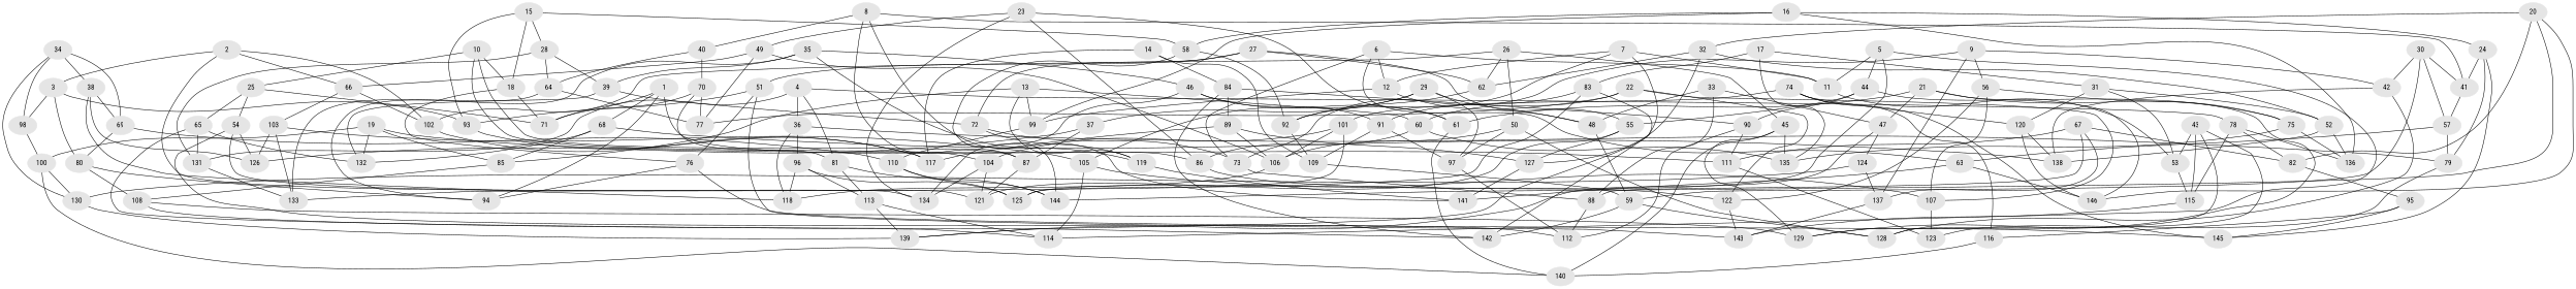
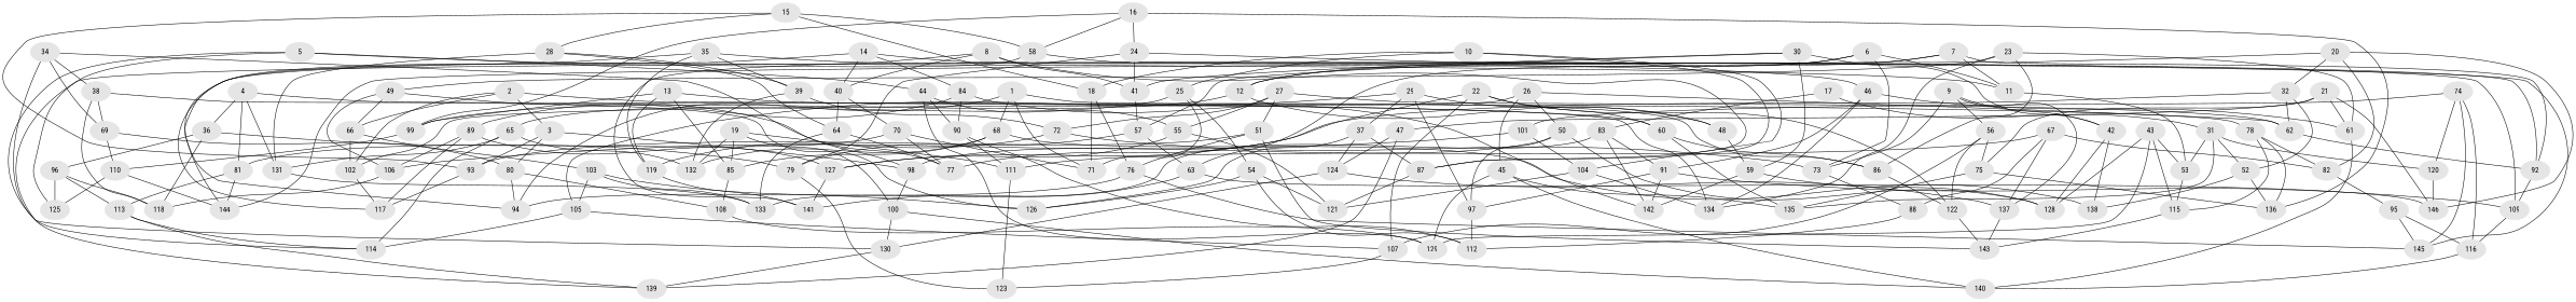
  graph {
    fontname="Roboto Condensed"
    node [color=gray90 fontname="Roboto Condensed" style=filled]
    edge [fontname="Roboto Condensed"]
    1
    68
    71
    86
    94
    85
    132
    138
    122
    2
    3
    66
    102
    134
    80
    93
    98
    103
    117
    108
    100
    4
    36
    78
    81
    131
    79
    96
    118
    136
    82
    115
    144
    113
    133
    5
    11
    44
    114
    125
    53
    55
    129
    90
    6
    12
    63
    73
    48
    99
    141
    146
    88
    7
    92
    139
    109
    8
    40
    41
    87
    64
    70
    57
    121
    9
    42
    56
    137
    128
    75
    107
    143
    10
    18
    25
    104
    76
    54
    65
    59
    110
    13
    60
    119
    135
    14
    84
    142
    89
    116
    15
    28
    58
    39
    16
    24
    145
    17
    31
    83
    52
    120
    91
    19
    111
    130
    140
    123
    20
    32
    62
    127
    95
    21
    47
    61
    124
    22
    77
    23
    49
    106
    126
    112
    26
    45
    50
    97
    27
    51
    72
    29
    37
    105
    30
-   33
    34
    38
    69
    35
    46
    43
    67
    74
    101
    1 -- 68
    1 -- 71
    1 -- 86
    1 -- 94
    68 -- 85
    68 -- 132
    68 -- 138
    86 -- 122
    85 -- 108
    122 -- 143
    2 -- 3
    2 -- 66
    2 -- 102
    2 -- 134
    3 -- 80
    3 -- 93
    3 -- 98
    66 -- 102
    66 -- 103
    102 -- 117
    80 -- 94
    80 -- 108
    93 -- 117
    98 -- 100
    103 -- 133
    103 -- 126
    103 -- 105
    108 -- 129
-   108 -- 142
+   91 -- 142
    100 -- 130
    100 -- 140
    4 -- 36
    4 -- 78
    4 -- 81
    4 -- 131
    36 -- 79
    36 -- 96
    36 -- 118
    78 -- 136
    78 -- 82
    78 -- 115
    81 -- 144
    81 -- 113
    131 -- 133
    79 -- 123
    96 -- 118
    96 -- 113
    96 -- 125
    82 -- 95
    115 -- 143
    113 -- 114
    113 -- 139
    5 -- 11
    5 -- 44
    5 -- 114
    5 -- 125
    11 -- 53
    44 -- 55
    44 -- 129
    44 -- 90
    53 -- 115
    55 -- 121
    55 -- 127
    90 -- 111
    90 -- 112
    6 -- 11
    6 -- 12
    6 -- 63
    6 -- 73
    12 -- 48
    12 -- 99
    63 -- 141
    63 -- 146
    73 -- 88
    48 -- 59
    99 -- 110
    88 -- 112
    7 -- 11
    7 -- 12
    7 -- 92
    7 -- 139
    92 -- 109
-   109 -- 59
+   109 -- 116
    8 -- 141
    8 -- 40
    8 -- 41
    8 -- 87
    40 -- 64
    40 -- 70
    41 -- 57
    87 -- 121
    64 -- 133
    64 -- 77
    70 -- 71
    70 -- 81
    70 -- 77
    57 -- 79
    57 -- 63
    9 -- 73
    9 -- 42
    9 -- 56
    9 -- 137
    42 -- 138
    42 -- 128
    56 -- 122
    56 -- 75
    56 -- 107
    137 -- 143
    75 -- 136
    75 -- 135
    107 -- 123
    10 -- 87
    10 -- 18
    10 -- 25
    10 -- 104
    18 -- 71
    18 -- 76
    25 -- 71
    25 -- 54
    25 -- 65
    104 -- 134
    104 -- 121
    76 -- 94
    76 -- 145
    54 -- 121
    54 -- 126
    54 -- 112
    65 -- 132
    65 -- 131
    65 -- 114
    59 -- 128
    59 -- 142
    110 -- 144
    110 -- 125
    13 -- 85
    13 -- 99
    13 -- 60
    13 -- 119
    60 -- 86
    60 -- 135
    119 -- 141
    14 -- 117
    14 -- 109
+   14 -- 40
    14 -- 84
    84 -- 90
    84 -- 142
    84 -- 89
    89 -- 117
    89 -- 127
    89 -- 106
    116 -- 140
    15 -- 93
    15 -- 18
    15 -- 28
    15 -- 58
    28 -- 131
    28 -- 64
    28 -- 39
    58 -- 144
    58 -- 92
    39 -- 132
    39 -- 72
    16 -- 136
    16 -- 99
    16 -- 58
    16 -- 24
    24 -- 79
    24 -- 41
    24 -- 145
-   17 -- 135
+   31 -- 135
    17 -- 31
    17 -- 83
    31 -- 53
    31 -- 52
    31 -- 120
    83 -- 133
    83 -- 142
    83 -- 91
    52 -- 138
    52 -- 136
-   120 -- 138
    120 -- 146
    91 -- 109
    91 -- 97
    19 -- 85
    19 -- 132
    19 -- 100
    19 -- 111
    111 -- 123
    130 -- 139
    20 -- 82
    20 -- 144
    20 -- 146
    20 -- 32
    32 -- 52
    32 -- 62
    32 -- 127
    62 -- 92
    127 -- 141
    95 -- 116
    95 -- 145
    21 -- 146
    21 -- 75
    21 -- 47
    21 -- 61
    47 -- 139
    47 -- 124
    61 -- 140
    124 -- 137
    124 -- 130
    22 -- 122
    22 -- 107
    22 -- 60
    22 -- 77
    23 -- 86
    23 -- 134
    23 -- 61
    23 -- 49
    49 -- 66
    49 -- 77
    49 -- 106
    106 -- 118
    26 -- 102
    26 -- 62
    26 -- 45
    26 -- 50
    45 -- 129
    45 -- 135
    45 -- 140
-   50 -- 106
+   50 -- 98
    50 -- 128
    50 -- 97
    97 -- 112
    27 -- 55
    27 -- 62
    27 -- 51
    27 -- 72
    51 -- 93
    51 -- 143
    51 -- 76
    72 -- 73
    72 -- 119
    29 -- 48
    29 -- 97
    29 -- 37
    29 -- 105
    37 -- 87
+   37 -- 124
    37 -- 126
    105 -- 114
    105 -- 107
    30 -- 41
    30 -- 57
    30 -- 42
    30 -- 59
-   33 -- 48
-   33 -- 88
-   33 -- 47
    34 -- 98
    34 -- 130
    34 -- 38
    34 -- 69
    38 -- 118
    38 -- 126
    38 -- 69
    69 -- 80
    69 -- 110
    35 -- 94
    35 -- 119
    35 -- 39
    35 -- 46
    46 -- 134
    46 -- 91
    46 -- 61
    43 -- 115
    43 -- 53
    43 -- 129
    43 -- 128
    67 -- 82
    67 -- 88
    67 -- 137
    67 -- 111
    74 -- 116
    74 -- 145
    74 -- 120
    74 -- 101
-   101 -- 125
    101 -- 104
    101 -- 106
  }
